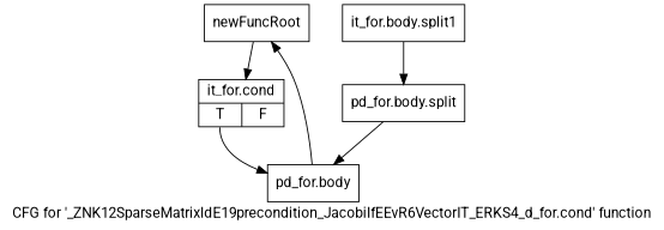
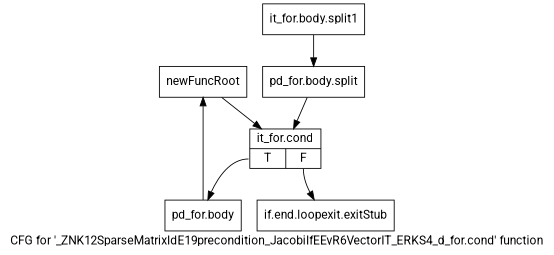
  digraph {
    fontname=Roboto
    label="CFG for '_ZNK12SparseMatrixIdE19precondition_JacobiIfEEvR6VectorIT_ERKS4_d_for.cond' function"
    node [fontname=Roboto shape=record]
    edge [fontname=Roboto]
    n1 [label="{newFuncRoot}"]
    n2 [label="{it_for.cond|{<s0>T|<s1>F}}"]
+   n3 [label="{if.end.loopexit.exitStub}"]
    n4 [label="{pd_for.body}"]
    n5 [label="{it_for.body.split1}"]
    n6 [label="{pd_for.body.split}"]
    n1 -> n2
+   n2 -> n3 [tailport=s1]
    n2 -> n4 [tailport=s0]
    n4 -> n1
    n5 -> n6
-   n6 -> n4
+   n6 -> n2
  }
